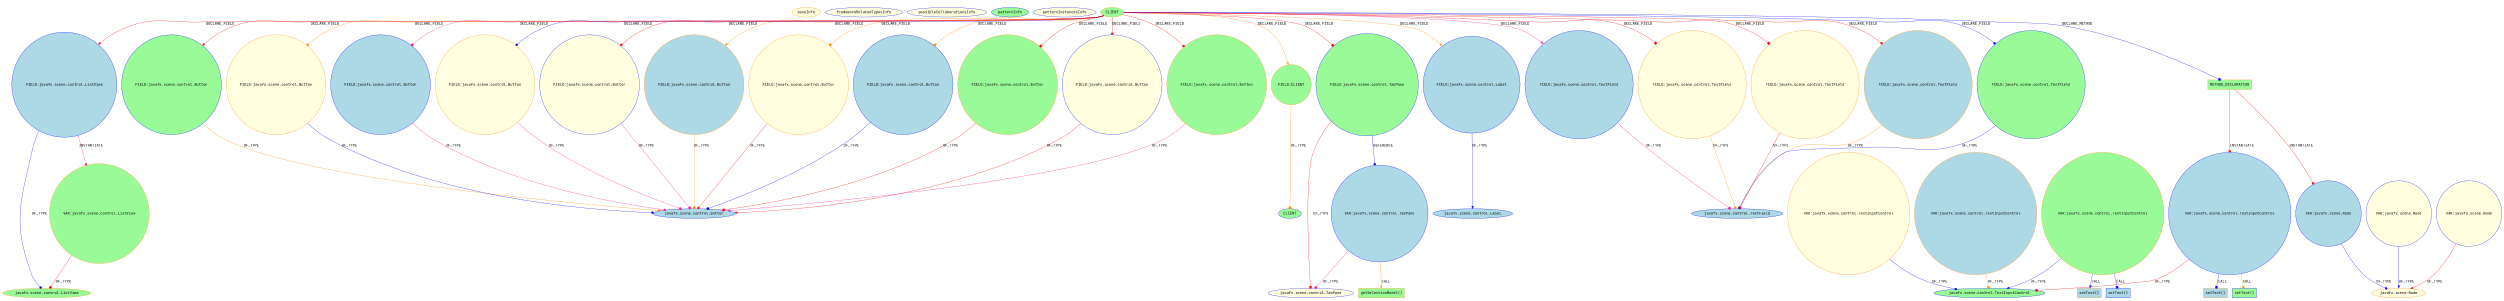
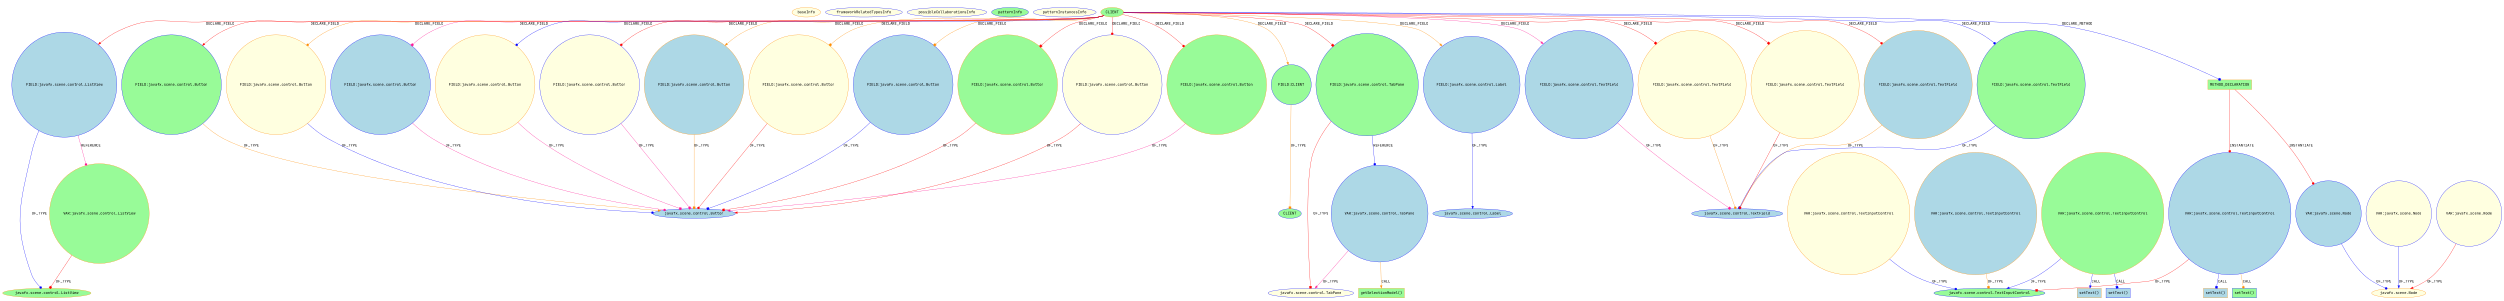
  digraph {
    fontname="JetBrains Mono"
    node [color=blue fillcolor=lightblue fontname="JetBrains Mono" style=filled isFrameworkType=false shape=circle vertexType=FIELD_DECLARATION]
    edge [arrowhead=box color=red fontname="JetBrains Mono"]
    baseInfo [category=pattern color=darkorange fillcolor=lightyellow graphId=1103 isAnonymous=false possibleRelation=false isFrameworkType="" shape="" vertexType=""]
    frameworkRelatedTypesInfo [fillcolor=lightyellow isFrameworkType="" shape="" vertexType=""]
    possibleCollaborationsInfo [fillcolor=lightyellow isFrameworkType="" shape="" vertexType=""]
    patternInfo [fillcolor=palegreen frequency=2.0 patternRootClient=0 isFrameworkType="" shape="" vertexType=""]
    patternInstancesInfo [0="hock323-eventManager~/hock323-eventManager/EventManager-master/src/eventManager/controller/pokerTournament/TournamentController.java~TournamentController~3009" 1="dony1990-ProsDesktop~/dony1990-ProsDesktop/ProsDesktop-master/src/nicon/NiconDesktop/guifx/NiconNavigator/NavegadorController.java~NavegadorController~2563" fillcolor=lightyellow isFrameworkType="" shape="" vertexType=""]
    n6 [label="FIELD:javafx.scene.control.ListView"]
    n7 [color=darkorange fillcolor=palegreen label="VAR:javafx.scene.control.ListView" vertexType=VARIABLE_EXPRESION]
    n8 [color=darkorange fillcolor=palegreen label="javafx.scene.control.ListView" vertexType=FRAMEWORK_CLASS_TYPE shape=""]
    n9 [color=darkorange fillcolor=palegreen label=CLIENT vertexType=ROOT_CLIENT_CLASS_DECLARATION shape=""]
    n10 [color=darkorange label="FIELD:javafx.scene.control.Button"]
    n11 [color=darkorange fillcolor=lightyellow label="FIELD:javafx.scene.control.Button"]
    n12 [label="FIELD:javafx.scene.control.Button"]
    n13 [color=darkorange fillcolor=palegreen label="FIELD:javafx.scene.control.Button"]
    n14 [fillcolor=lightyellow label="FIELD:javafx.scene.control.Button"]
    n15 [color=darkorange fillcolor=palegreen label="FIELD:javafx.scene.control.Button"]
    n16 [fillcolor=palegreen label="FIELD:javafx.scene.control.Button"]
    n17 [color=darkorange fillcolor=lightyellow label="FIELD:javafx.scene.control.Button"]
    n18 [label="FIELD:javafx.scene.control.Button"]
    n19 [color=darkorange fillcolor=lightyellow label="FIELD:javafx.scene.control.Button"]
    n20 [fillcolor=lightyellow label="FIELD:javafx.scene.control.Button"]
-   n21 [color=darkorange fillcolor=palegreen label="FIELD:CLIENT"]
+   n21 [fillcolor=palegreen label="FIELD:CLIENT"]
    n22 [fillcolor=palegreen label="FIELD:javafx.scene.control.TabPane"]
    n23 [label="FIELD:javafx.scene.control.Label"]
    n24 [color=darkorange label="FIELD:javafx.scene.control.TextField"]
    n25 [fillcolor=palegreen label="FIELD:javafx.scene.control.TextField"]
    n26 [label="FIELD:javafx.scene.control.TextField"]
    n27 [color=darkorange fillcolor=lightyellow label="FIELD:javafx.scene.control.TextField"]
    n28 [color=darkorange fillcolor=lightyellow label="FIELD:javafx.scene.control.TextField"]
    n29 [color=darkorange fillcolor=palegreen label=METHOD_DECLARATION shape=box vertexType=CLIENT_METHOD_DECLARATION]
    n30 [label="javafx.scene.control.Button" vertexType=FRAMEWORK_CLASS_TYPE shape=""]
    n31 [fillcolor=palegreen label=CLIENT vertexType=REFERENCE_CLIENT_CLASS_DECLARATION shape=""]
    n32 [label="VAR:javafx.scene.control.TabPane" vertexType=VARIABLE_EXPRESION]
    n33 [fillcolor=lightyellow label="javafx.scene.control.TabPane" vertexType=FRAMEWORK_CLASS_TYPE shape=""]
    n34 [label="javafx.scene.control.Label" vertexType=FRAMEWORK_CLASS_TYPE shape=""]
    n35 [label="javafx.scene.control.TextField" vertexType=FRAMEWORK_CLASS_TYPE shape=""]
    n36 [label="VAR:javafx.scene.control.TextInputControl" vertexType=VARIABLE_EXPRESION]
    n37 [label="VAR:javafx.scene.Node" vertexType=VARIABLE_EXPRESION]
    n38 [color=darkorange fillcolor=palegreen label="getSelectionModel()" shape=box vertexType=INSIDE_CALL]
    n39 [fillcolor=palegreen label="javafx.scene.control.TextInputControl" vertexType=FRAMEWORK_CLASS_TYPE shape=""]
    n40 [color=darkorange label="setText()" shape=box vertexType=INSIDE_CALL]
    n41 [fillcolor=palegreen label="setText()" shape=box vertexType=INSIDE_CALL]
    n42 [color=darkorange fillcolor=lightyellow label="javafx.scene.Node" vertexType=FRAMEWORK_CLASS_TYPE shape=""]
    n43 [color=darkorange label="VAR:javafx.scene.control.TextInputControl" vertexType=VARIABLE_EXPRESION]
    n44 [color=darkorange fillcolor=palegreen label="VAR:javafx.scene.control.TextInputControl" vertexType=VARIABLE_EXPRESION]
    n45 [color=darkorange label="setText()" shape=box vertexType=INSIDE_CALL]
    n46 [label="setText()" shape=box vertexType=INSIDE_CALL]
    n47 [color=darkorange fillcolor=lightyellow label="VAR:javafx.scene.control.TextInputControl" vertexType=VARIABLE_EXPRESION]
    n48 [fillcolor=lightyellow label="VAR:javafx.scene.Node" vertexType=VARIABLE_EXPRESION]
    n49 [fillcolor=lightyellow label="VAR:javafx.scene.Node" vertexType=VARIABLE_EXPRESION]
-   n6 -> n7 [arrowhead=dot color=deeppink label=INSTANTIATE]
+   n6 -> n7 [arrowhead=dot color=deeppink label=REFERENCE]
    n6 -> n8 [arrowhead=dot color=blue label=OF_TYPE]
    n7 -> n8 [label=OF_TYPE]
    n9 -> n6 [arrowhead=normal label=DECLARE_FIELD]
    n9 -> n10 [arrowhead=normal color=darkorange label=DECLARE_FIELD]
    n9 -> n11 [color=darkorange label=DECLARE_FIELD]
    n9 -> n12 [color=darkorange label=DECLARE_FIELD]
    n9 -> n13 [label=DECLARE_FIELD]
    n9 -> n14 [arrowhead=dot label=DECLARE_FIELD]
    n9 -> n15 [arrowhead=dot label=DECLARE_FIELD]
    n9 -> n16 [arrowhead=normal label=DECLARE_FIELD]
    n9 -> n17 [arrowhead=dot color=darkorange label=DECLARE_FIELD]
    n9 -> n18 [color=deeppink label=DECLARE_FIELD]
    n9 -> n19 [arrowhead=dot color=blue label=DECLARE_FIELD]
    n9 -> n20 [arrowhead=dot label=DECLARE_FIELD]
    n9 -> n21 [arrowhead=normal color=darkorange label=DECLARE_FIELD]
    n9 -> n22 [label=DECLARE_FIELD]
    n9 -> n23 [arrowhead=normal color=darkorange label=DECLARE_FIELD]
    n9 -> n24 [arrowhead=dot label=DECLARE_FIELD]
    n9 -> n25 [arrowhead=dot color=blue label=DECLARE_FIELD]
    n9 -> n26 [arrowhead=normal color=deeppink label=DECLARE_FIELD]
    n9 -> n27 [label=DECLARE_FIELD]
    n9 -> n28 [label=DECLARE_FIELD]
    n9 -> n29 [color=blue label=DECLARE_METHOD]
    n10 -> n30 [color=darkorange label=OF_TYPE]
    n11 -> n30 [arrowhead=dot label=OF_TYPE]
    n12 -> n30 [color=blue label=OF_TYPE]
    n13 -> n30 [label=OF_TYPE]
    n14 -> n30 [arrowhead=normal label=OF_TYPE]
    n15 -> n30 [arrowhead=normal color=deeppink label=OF_TYPE]
    n16 -> n30 [arrowhead=normal color=darkorange label=OF_TYPE]
    n17 -> n30 [arrowhead=dot color=blue label=OF_TYPE]
    n18 -> n30 [arrowhead=dot color=deeppink label=OF_TYPE]
    n19 -> n30 [color=deeppink label=OF_TYPE]
    n20 -> n30 [color=deeppink label=OF_TYPE]
    n21 -> n31 [color=darkorange label=OF_TYPE]
    n22 -> n32 [arrowhead=dot color=blue label=REFERENCE]
    n22 -> n33 [label=OF_TYPE]
    n23 -> n34 [arrowhead=normal color=blue label=OF_TYPE]
    n24 -> n35 [arrowhead=dot color=darkorange label=OF_TYPE]
    n25 -> n35 [color=blue label=OF_TYPE]
    n26 -> n35 [color=deeppink label=OF_TYPE]
    n27 -> n35 [arrowhead=dot color=darkorange label=OF_TYPE]
    n28 -> n35 [arrowhead=dot label=OF_TYPE]
    n29 -> n36 [arrowhead=dot label=INSTANTIATE]
    n29 -> n37 [arrowhead=dot label=INSTANTIATE]
-   n32 -> n33 [color=deeppink label=OF_TYPE]
+   n32 -> n33 [arrowhead=normal color=deeppink label=OF_TYPE]
    n32 -> n38 [arrowhead=normal color=darkorange label=CALL]
    n36 -> n39 [label=OF_TYPE]
    n36 -> n40 [color=blue label=CALL]
    n36 -> n41 [arrowhead=dot color=darkorange label=CALL]
    n37 -> n42 [arrowhead=dot color=blue label=OF_TYPE]
    n43 -> n39 [color=darkorange label=OF_TYPE]
    n44 -> n39 [arrowhead=normal color=blue label=OF_TYPE]
    n44 -> n45 [arrowhead=normal color=blue label=CALL]
    n44 -> n46 [color=blue label=CALL]
    n47 -> n39 [arrowhead=dot color=blue label=OF_TYPE]
    n48 -> n42 [arrowhead=normal color=blue label=OF_TYPE]
    n49 -> n42 [arrowhead=normal label=OF_TYPE]
  }
